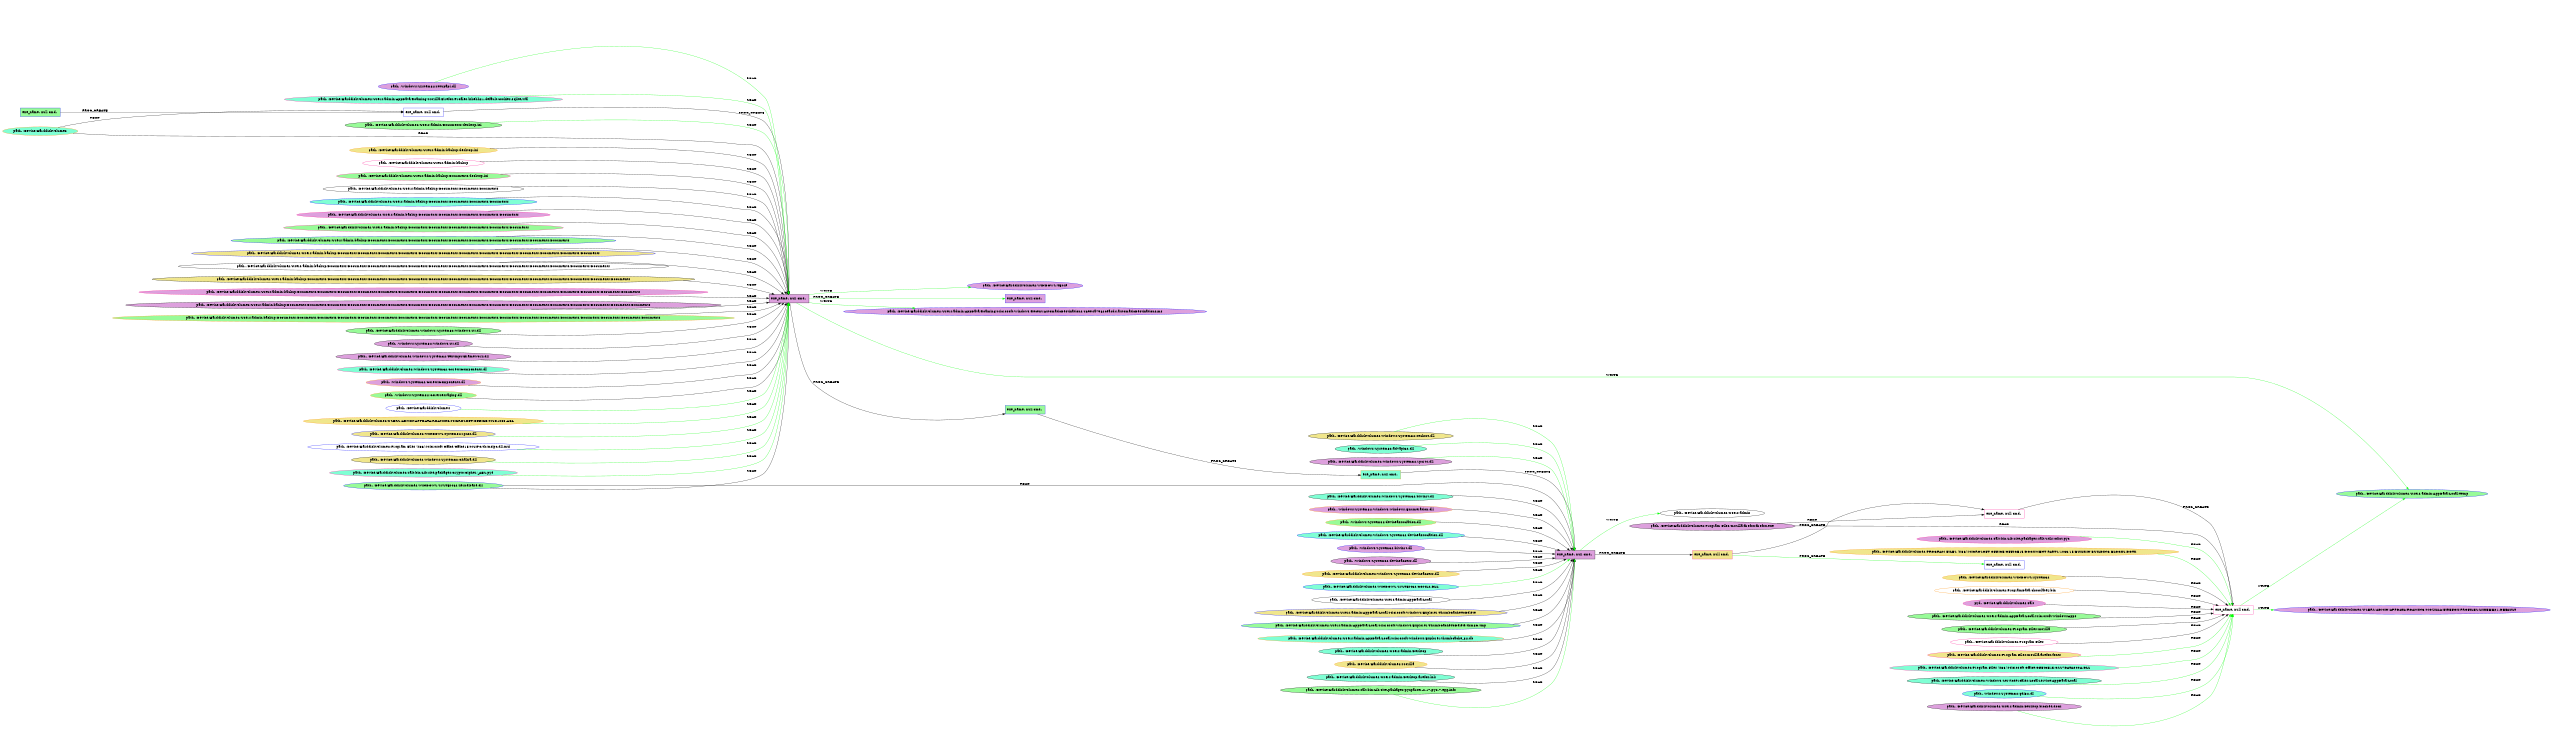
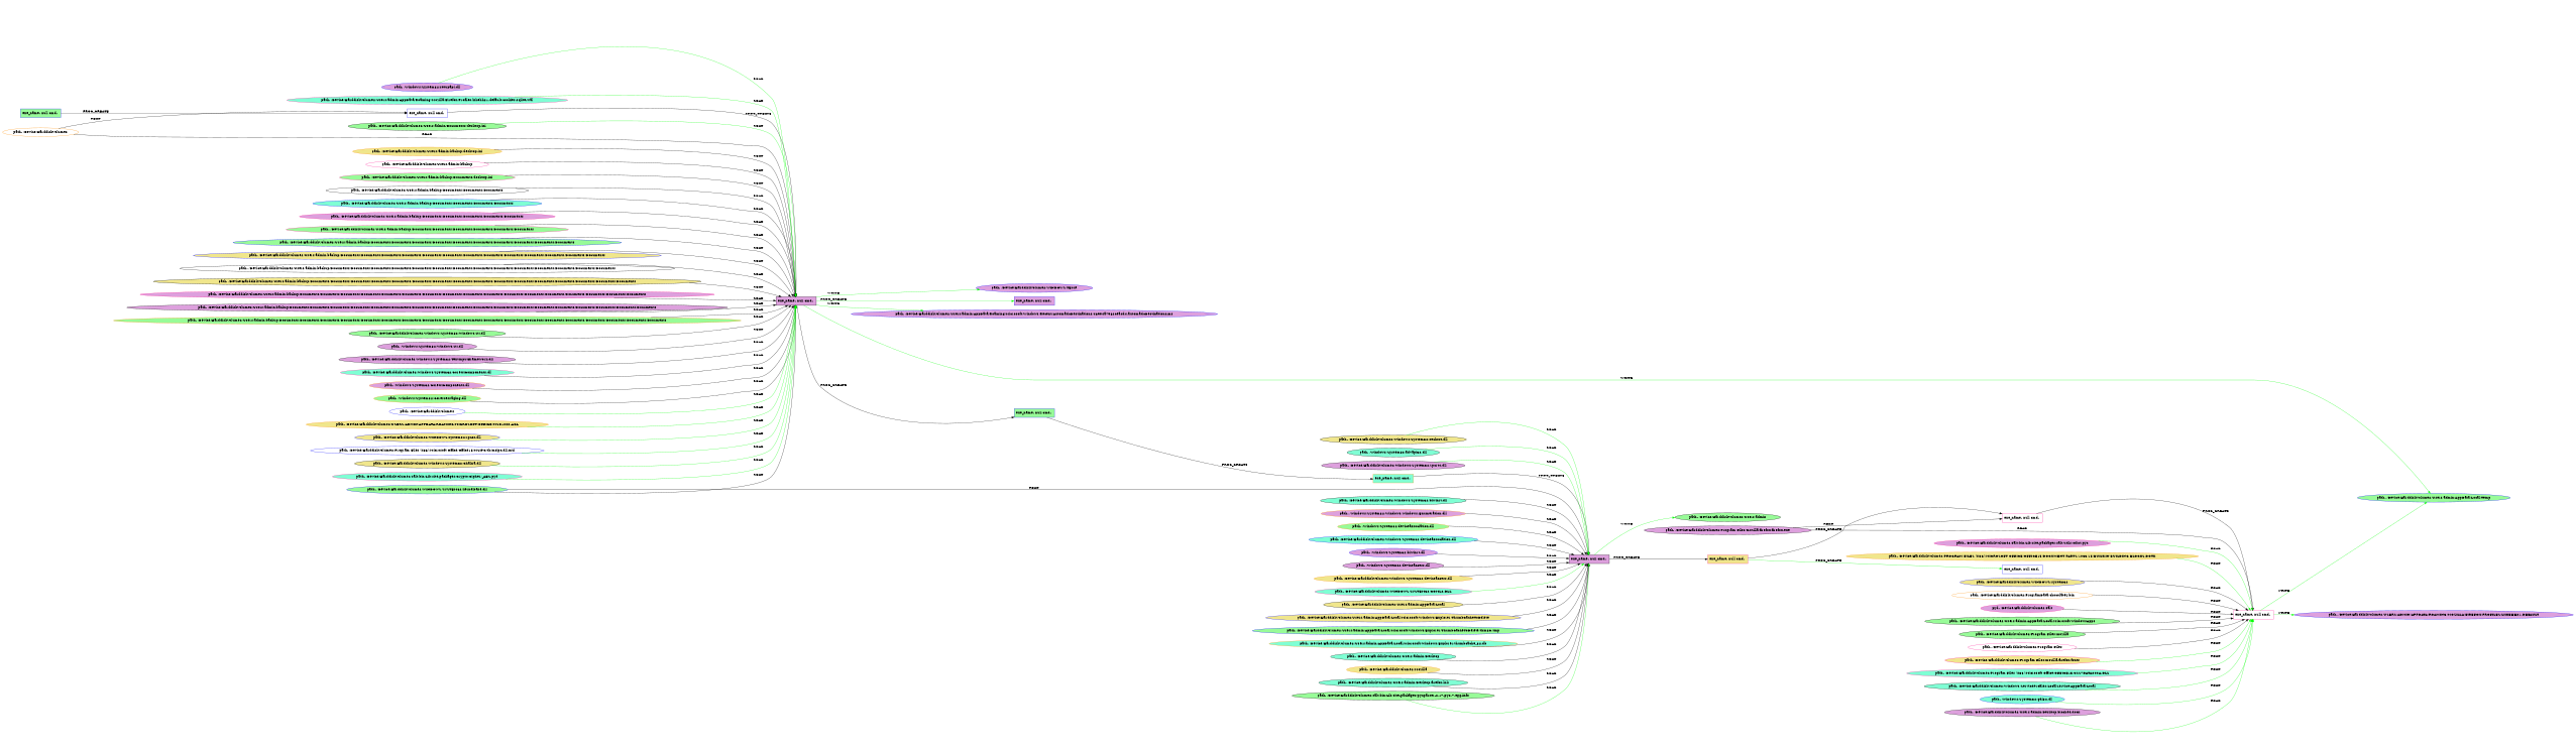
  digraph {
    rankdir=LR
    node [color=black fillcolor=plum shape=oval style=filled]
    edge [color=black]
    n1 [label="path: /Device/HarddiskVolume2/Windows/System32/rpcrt4.dll"]
    n2 [label="exe_name: null cmd: " shape=box style="solid,filled"]
    n3 [color=deeppink fillcolor=khaki label="exe_name: null cmd: " shape=box style="solid,filled"]
-   n4 [fillcolor=white label="path: /Device/HarddiskVolume2/Users/admin"]
+   n4 [fillcolor=palegreen label="path: /Device/HarddiskVolume2/Users/admin"]
    n5 [color=deeppink fillcolor=white label="exe_name: null cmd: " shape=box style="solid,filled"]
    n6 [color=blue fillcolor=white label="exe_name: null cmd: " shape=box style="solid,filled"]
    n7 [color=blue fillcolor=palegreen label="exe_name: null cmd: " shape=box style="solid,filled"]
    n8 [color=blue fillcolor=white label="exe_name: null cmd: " shape=box style="solid,filled"]
    n9 [label="exe_name: null cmd: " shape=box style="solid,filled"]
    n10 [color=blue fillcolor=palegreen label="exe_name: null cmd: " shape=box style="solid,filled"]
    n11 [color=blue label="path: /Device/HarddiskVolume2/WINDOWS/TEMP"]
    n12 [color=blue fillcolor=palegreen label="path: /Device/HarddiskVolume2/Users/admin/AppData/Local/Temp"]
    n13 [color=blue label="exe_name: null cmd: " shape=box style="solid,filled"]
    n14 [color=blue label="path: /Device/HarddiskVolume2/Users/admin/AppData/Roaming/Microsoft/Windows/Recent/AutomaticDestinations/469e4a7982cea4d4.automaticDestinations-ms"]
    n15 [fillcolor=palegreen label="path: /Device/HarddiskVolume2/Users/admin/Documents/desktop.ini"]
    n16 [color=darkorange fillcolor=aquamarine label="exe_name: null cmd: " shape=box style="solid,filled"]
-   n17 [color=darkorange fillcolor=aquamarine label="path: /Device/HarddiskVolume2"]
+   n17 [color=darkorange fillcolor=white label="path: /Device/HarddiskVolume2"]
    n18 [color=darkorange fillcolor=khaki label="path: /Device/HarddiskVolume2/Users/admin/backup/desktop.ini"]
    n19 [color=deeppink fillcolor=white label="path: /Device/HarddiskVolume2/Users/admin/backup"]
    n20 [color=deeppink fillcolor=palegreen label="path: /Device/HarddiskVolume2/Users/admin/backup/Documents/desktop.ini"]
    n21 [fillcolor=white label="path: /Device/HarddiskVolume2/Users/admin/backup/Documents/Documents/Documents"]
    n22 [color=blue fillcolor=aquamarine label="path: /Device/HarddiskVolume2/Users/admin/backup/Documents/Documents/Documents/Documents"]
    n23 [color=deeppink label="path: /Device/HarddiskVolume2/Users/admin/backup/Documents/Documents/Documents/Documents/Documents"]
    n24 [color=deeppink fillcolor=palegreen label="path: /Device/HarddiskVolume2/Users/admin/backup/Documents/Documents/Documents/Documents/Documents/Documents"]
    n25 [color=blue fillcolor=palegreen label="path: /Device/HarddiskVolume2/Users/admin/backup/Documents/Documents/Documents/Documents/Documents/Documents/Documents/Documents/Documents/Documents"]
    n26 [color=blue fillcolor=khaki label="path: /Device/HarddiskVolume2/Users/admin/backup/Documents/Documents/Documents/Documents/Documents/Documents/Documents/Documents/Documents/Documents/Documents/Documents/Documents"]
    n27 [fillcolor=white label="path: /Device/HarddiskVolume2/Users/admin/backup/Documents/Documents/Documents/Documents/Documents/Documents/Documents/Documents/Documents/Documents/Documents/Documents/Documents/Documents"]
    n28 [fillcolor=khaki label="path: /Device/HarddiskVolume2/Users/admin/backup/Documents/Documents/Documents/Documents/Documents/Documents/Documents/Documents/Documents/Documents/Documents/Documents/Documents/Documents/Documents/Documents"]
    n29 [color=deeppink label="path: /Device/HarddiskVolume2/Users/admin/backup/Documents/Documents/Documents/Documents/Documents/Documents/Documents/Documents/Documents/Documents/Documents/Documents/Documents/Documents/Documents/Documents/Documents"]
    n30 [label="path: /Device/HarddiskVolume2/Users/admin/backup/Documents/Documents/Documents/Documents/Documents/Documents/Documents/Documents/Documents/Documents/Documents/Documents/Documents/Documents/Documents/Documents/Documents/Documents"]
    n31 [color=darkorange fillcolor=palegreen label="path: /Device/HarddiskVolume2/Users/admin/backup/Documents/Documents/Documents/Documents/Documents/Documents/Documents/Documents/Documents/Documents/Documents/Documents/Documents/Documents/Documents/Documents/Documents/Documents/Documents"]
    n32 [fillcolor=palegreen label="path: /Device/HarddiskVolume2/Windows/System32/Windows.UI.dll"]
    n33 [label="path: /Windows/System32/Windows.UI.dll"]
    n34 [label="path: /Device/HarddiskVolume2/Windows/System32/TextInputFramework.dll"]
    n35 [color=deeppink fillcolor=aquamarine label="path: /Device/HarddiskVolume2/Windows/System32/CoreUIComponents.dll"]
    n36 [color=darkorange label="path: /Windows/System32/CoreUIComponents.dll"]
    n37 [color=darkorange fillcolor=palegreen label="path: /Windows/System32/CoreMessaging.dll"]
    n38 [color=blue fillcolor=palegreen label="path: /Device/HarddiskVolume2/WINDOWS/SYSTEM32/kernelbase.dll"]
    n39 [color=blue fillcolor=white label="path: /Device/HarddiskVolume4"]
    n40 [fillcolor=aquamarine label="path: /Device/HarddiskVolume2/Windows/System32/biwinrt.dll"]
    n41 [color=darkorange label="path: /Windows/System32/Windows.Windows.Enumeration.dll"]
    n42 [color=darkorange fillcolor=palegreen label="path: /Windows/System32/deviceassociation.dll"]
    n43 [color=blue fillcolor=aquamarine label="path: /Device/HarddiskVolume2/Windows/System32/deviceassociation.dll"]
    n44 [color=blue label="path: /Windows/System32/biwinrt.dll"]
    n45 [label="path: /Windows/System32/deviceaccess.dll"]
    n46 [color=darkorange fillcolor=khaki label="path: /Device/HarddiskVolume2/Windows/System32/deviceaccess.dll"]
-   n47 [color=blue fillcolor=aquamarine label="path: /Device/HarddiskVolume2/WINDOWS/SYSTEM32/COML2.DLL"]
+   n47 [color=deeppink fillcolor=aquamarine label="path: /Device/HarddiskVolume2/WINDOWS/SYSTEM32/COML2.DLL"]
    n48 [color=darkorange fillcolor=khaki label="path: /Device/HarddiskVolume2/PROGRAM FILES (X86)/MICROSOFT OFFICE/OFFICE15/DOCUMENT PARTS/1033/15/BUILT-IN BUILDING BLOCKS.DOTX"]
    n49 [color=deeppink fillcolor=white label="exe_name: null cmd: " shape=box style="solid,filled"]
    n50 [color=blue label="path: /Device/HarddiskVolume2/USERS/ADMIN/APPDATA/ROAMING/MOZILLA/FIREFOX/PROFILES/LXKEHH21.DEFAULT"]
    n51 [color=darkorange fillcolor=khaki label="path: /Device/HarddiskVolume2/USERS/ADMIN/APPDATA/ROAMING/MICROSOFT/OFFICE/MSO1033.ACL"]
-   n52 [fillcolor=white label="path: /Device/HarddiskVolume2/Users/admin/AppData/Local"]
+   n52 [fillcolor=khaki label="path: /Device/HarddiskVolume2/Users/admin/AppData/Local"]
    n53 [color=blue fillcolor=khaki label="path: /Device/HarddiskVolume2/Users/admin/AppData/Local/Microsoft/Windows/Explorer/ThumbCacheToDelete"]
    n54 [color=blue fillcolor=palegreen label="path: /Device/HarddiskVolume2/Users/admin/AppData/Local/Microsoft/Windows/Explorer/ThumbCacheToDelete/thm3C.tmp"]
    n55 [color=darkorange fillcolor=aquamarine label="path: /Device/HarddiskVolume2/Users/admin/AppData/Local/Microsoft/Windows/Explorer/thumbcache_32.db"]
    n56 [fillcolor=aquamarine label="path: /Device/HarddiskVolume2/Users/admin/Desktop"]
    n57 [color=darkorange fillcolor=khaki label="path: /Device/HarddiskVolume2/Mozilla"]
    n58 [fillcolor=aquamarine label="path: /Device/HarddiskVolume2/Users/admin/Desktop/firefox.lnk"]
    n59 [fillcolor=palegreen label="path: /Device/HarddiskVolume2/salt/bin/Lib/site-packages/pycparser-2.17-py2.7.egg-info"]
    n60 [color=blue fillcolor=khaki label="path: /Device/HarddiskVolume2/WINDOWS/system32/rpcss.dll"]
    n61 [color=blue fillcolor=white label="path: /Device/HarddiskVolume2/Program Files (x86)/Microsoft Office/Office15/MSIPC/th/msipc.dll.mui"]
    n62 [label="path: /Device/HarddiskVolume2/Program Files/mozilla/firefox/firefox.exe"]
-   n63 [color=darkorange fillcolor=khaki label="path: /Device/HarddiskVolume2/WINDOWS/system32"]
+   n63 [color=blue fillcolor=khaki label="path: /Device/HarddiskVolume2/WINDOWS/system32"]
    n64 [color=darkorange fillcolor=white label="path: /Device/HarddiskVolume2/ProgramData/chocolatey/bin"]
    n65 [color=deeppink label="pyd: /Device/HarddiskVolume2/salt"]
    n66 [fillcolor=palegreen label="path: /Device/HarddiskVolume2/Users/admin/AppData/Local/Microsoft/WindowsApps"]
    n67 [fillcolor=palegreen label="path: /Device/HarddiskVolume2/Program Files/mozilla"]
    n68 [color=deeppink fillcolor=white label="path: /Device/HarddiskVolume2/Program Files"]
    n69 [color=deeppink fillcolor=khaki label="path: /Device/HarddiskVolume2/Program Files/mozilla/firefox/fonts"]
    n70 [color=deeppink fillcolor=aquamarine label="path: /Device/HarddiskVolume2/Program Files (x86)/Microsoft Office/OFFICE15/CSS7DATA000A.DLL"]
    n71 [fillcolor=khaki label="path: /Device/HarddiskVolume2/Windows/System32/sechost.dll"]
    n72 [fillcolor=aquamarine label="path: /Device/HarddiskVolume2/Windows/ServiceProfiles/LocalService/AppData/Local"]
    n73 [fillcolor=khaki label="path: /Device/HarddiskVolume2/Windows/System32/Chakra.dll"]
    n74 [color=deeppink fillcolor=aquamarine label="path: /Device/HarddiskVolume2/salt/bin/Lib/site-packages/Crypto/Cipher/_AES.pyd"]
    n75 [color=blue fillcolor=aquamarine label="path: /Windows/System32/gdi32.dll"]
    n76 [label="path: /Device/HarddiskVolume2/Users/admin/Desktop/bicched.docx"]
    n77 [fillcolor=aquamarine label="path: /Windows/System32/advapi32.dll"]
    n78 [color=blue label="path: /Windows/System32/setupapi.dll"]
    n79 [color=deeppink label="path: /Device/HarddiskVolume2/salt/bin/Lib/site-packages/salt/utils/odict.pyc"]
    n80 [color=deeppink fillcolor=aquamarine label="path: /Device/HarddiskVolume2/Users/admin/AppData/Roaming/Mozilla/Firefox/Profiles/lxkehh21.default/cookies.sqlite-wal"]
    n1 -> n2 [color=green label=READ]
    n2 -> n3 [label=PROC_CREATE]
    n2 -> n4 [color=green label=WRITE]
    n3 -> n5 [label=PROC_CREATE]
    n3 -> n6 [color=green label=PROC_CREATE]
    n5 -> n49 [label=PROC_CREATE]
    n7 -> n8 [label=PROC_CREATE]
    n8 -> n9 [label=PROC_CREATE]
    n9 -> n10 [label=PROC_CREATE]
    n9 -> n11 [color=green label=WRITE]
    n9 -> n12 [color=green label=WRITE]
    n9 -> n13 [color=green label=PROC_CREATE]
    n9 -> n14 [color=green label=WRITE]
    n10 -> n16 [label=PROC_CREATE]
    n15 -> n9 [color=green label=READ]
    n16 -> n2 [label=PROC_CREATE]
    n17 -> n8 [label=READ]
    n17 -> n9 [label=READ]
    n18 -> n9 [label=READ]
    n19 -> n9 [label=READ]
    n20 -> n9 [label=READ]
    n21 -> n9 [label=READ]
    n22 -> n9 [label=READ]
    n23 -> n9 [label=READ]
    n24 -> n9 [label=READ]
    n25 -> n9 [label=READ]
    n26 -> n9 [label=READ]
    n27 -> n9 [label=READ]
    n28 -> n9 [label=READ]
    n29 -> n9 [label=READ]
    n30 -> n9 [label=READ]
    n31 -> n9 [label=READ]
    n32 -> n9 [label=READ]
    n33 -> n9 [label=READ]
    n34 -> n9 [label=READ]
    n35 -> n9 [label=READ]
    n36 -> n9 [label=READ]
    n37 -> n9 [label=READ]
    n38 -> n2 [label=READ]
    n38 -> n9 [label=READ]
    n39 -> n9 [color=green label=READ]
    n40 -> n2 [label=READ]
    n41 -> n2 [label=READ]
    n42 -> n2 [label=READ]
    n43 -> n2 [label=READ]
    n44 -> n2 [label=READ]
    n45 -> n2 [label=READ]
    n46 -> n2 [label=READ]
    n47 -> n2 [color=green label=READ]
    n48 -> n49 [color=green label=READ]
    n49 -> n12 [color=green label=WRITE]
    n49 -> n50 [color=green label=WRITE]
    n51 -> n9 [color=green label=READ]
    n52 -> n2 [label=READ]
    n53 -> n2 [label=READ]
    n54 -> n2 [label=READ]
    n55 -> n2 [label=READ]
    n56 -> n2 [label=READ]
    n57 -> n2 [label=READ]
    n58 -> n2 [label=READ]
    n59 -> n2 [color=green label=READ]
    n60 -> n9 [color=green label=READ]
    n61 -> n9 [color=green label=READ]
    n62 -> n5 [label=READ]
    n62 -> n49 [label=READ]
    n63 -> n49 [label=READ]
    n64 -> n49 [label=READ]
    n65 -> n49 [label=READ]
    n66 -> n49 [label=READ]
    n67 -> n49 [label=READ]
    n68 -> n49 [label=READ]
    n69 -> n49 [color=green label=READ]
    n70 -> n49 [color=green label=READ]
    n71 -> n2 [color=green label=READ]
    n72 -> n49 [color=green label=READ]
    n73 -> n9 [color=green label=READ]
    n74 -> n9 [color=green label=READ]
    n75 -> n49 [color=green label=READ]
    n76 -> n49 [color=green label=READ]
    n77 -> n2 [color=green label=READ]
    n78 -> n9 [color=green label=READ]
    n79 -> n49 [color=green label=READ]
    n80 -> n9 [color=green label=READ]
  }
